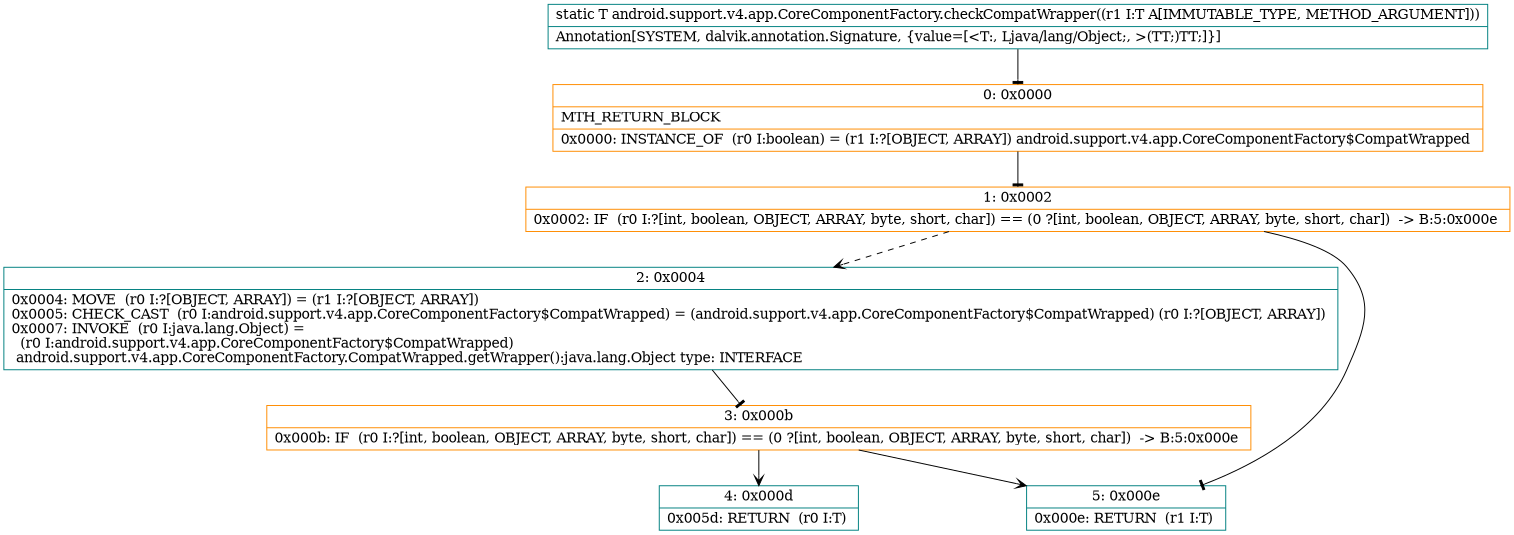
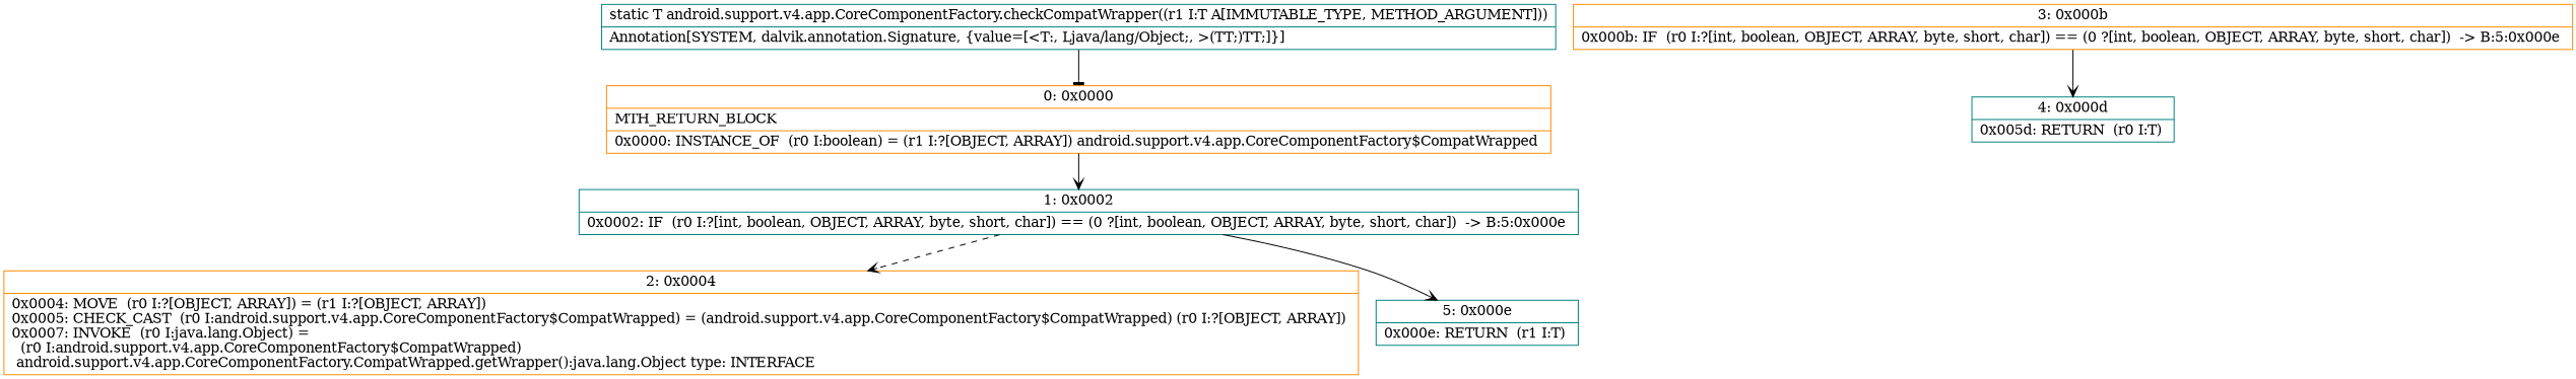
  digraph {
    node [color=teal shape=record]
    edge [arrowhead=vee]
    n1 [color=darkorange label="{0\:\ 0x0000|MTH_RETURN_BLOCK\l|0x0000: INSTANCE_OF  (r0 I:boolean) = (r1 I:?[OBJECT, ARRAY]) android.support.v4.app.CoreComponentFactory$CompatWrapped \l}"]
-   n2 [color=darkorange label="{1\:\ 0x0002|0x0002: IF  (r0 I:?[int, boolean, OBJECT, ARRAY, byte, short, char]) == (0 ?[int, boolean, OBJECT, ARRAY, byte, short, char])  \-\> B:5:0x000e \l}"]
-   n3 [label="{2\:\ 0x0004|0x0004: MOVE  (r0 I:?[OBJECT, ARRAY]) = (r1 I:?[OBJECT, ARRAY]) \l0x0005: CHECK_CAST  (r0 I:android.support.v4.app.CoreComponentFactory$CompatWrapped) = (android.support.v4.app.CoreComponentFactory$CompatWrapped) (r0 I:?[OBJECT, ARRAY]) \l0x0007: INVOKE  (r0 I:java.lang.Object) = \l  (r0 I:android.support.v4.app.CoreComponentFactory$CompatWrapped)\l android.support.v4.app.CoreComponentFactory.CompatWrapped.getWrapper():java.lang.Object type: INTERFACE \l}"]
+   n2 [label="{1\:\ 0x0002|0x0002: IF  (r0 I:?[int, boolean, OBJECT, ARRAY, byte, short, char]) == (0 ?[int, boolean, OBJECT, ARRAY, byte, short, char])  \-\> B:5:0x000e \l}"]
+   n3 [color=darkorange label="{2\:\ 0x0004|0x0004: MOVE  (r0 I:?[OBJECT, ARRAY]) = (r1 I:?[OBJECT, ARRAY]) \l0x0005: CHECK_CAST  (r0 I:android.support.v4.app.CoreComponentFactory$CompatWrapped) = (android.support.v4.app.CoreComponentFactory$CompatWrapped) (r0 I:?[OBJECT, ARRAY]) \l0x0007: INVOKE  (r0 I:java.lang.Object) = \l  (r0 I:android.support.v4.app.CoreComponentFactory$CompatWrapped)\l android.support.v4.app.CoreComponentFactory.CompatWrapped.getWrapper():java.lang.Object type: INTERFACE \l}"]
    n4 [label="{5\:\ 0x000e|0x000e: RETURN  (r1 I:T) \l}"]
    n5 [color=darkorange label="{3\:\ 0x000b|0x000b: IF  (r0 I:?[int, boolean, OBJECT, ARRAY, byte, short, char]) == (0 ?[int, boolean, OBJECT, ARRAY, byte, short, char])  \-\> B:5:0x000e \l}"]
    n6 [label="{4\:\ 0x000d|0x005d: RETURN  (r0 I:T) \l}"]
    n7 [label="{static T android.support.v4.app.CoreComponentFactory.checkCompatWrapper((r1 I:T A[IMMUTABLE_TYPE, METHOD_ARGUMENT]))  | Annotation[SYSTEM, dalvik.annotation.Signature, \{value=[\<T:, Ljava\/lang\/Object;, \>(TT;)TT;]\}]\l}"]
-   n1 -> n2 [arrowhead=tee]
+   n1 -> n2
    n2 -> n3 [style=dashed]
-   n2 -> n4 [arrowhead=tee]
-   n3 -> n5 [arrowhead=tee]
-   n5 -> n4
+   n2 -> n4
    n5 -> n6 [style=solid]
    n7 -> n1 [arrowhead=tee]
  }
